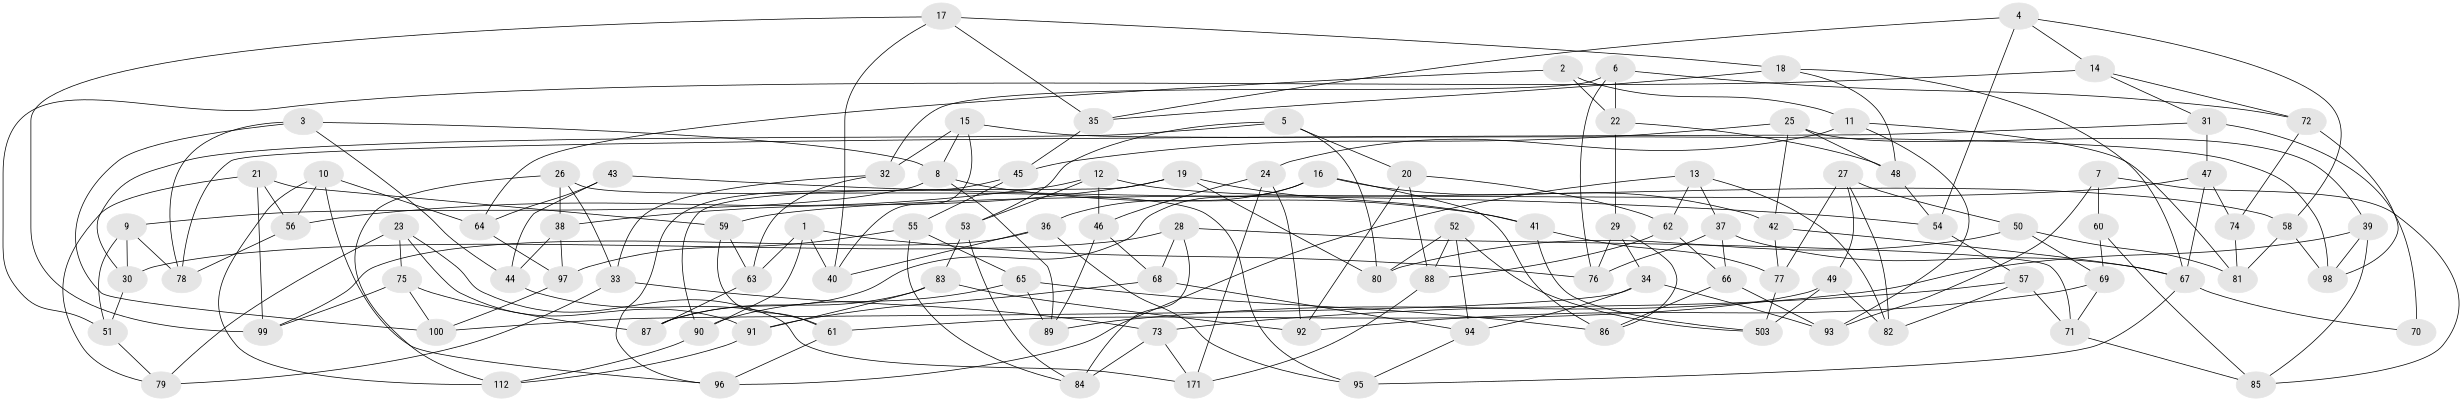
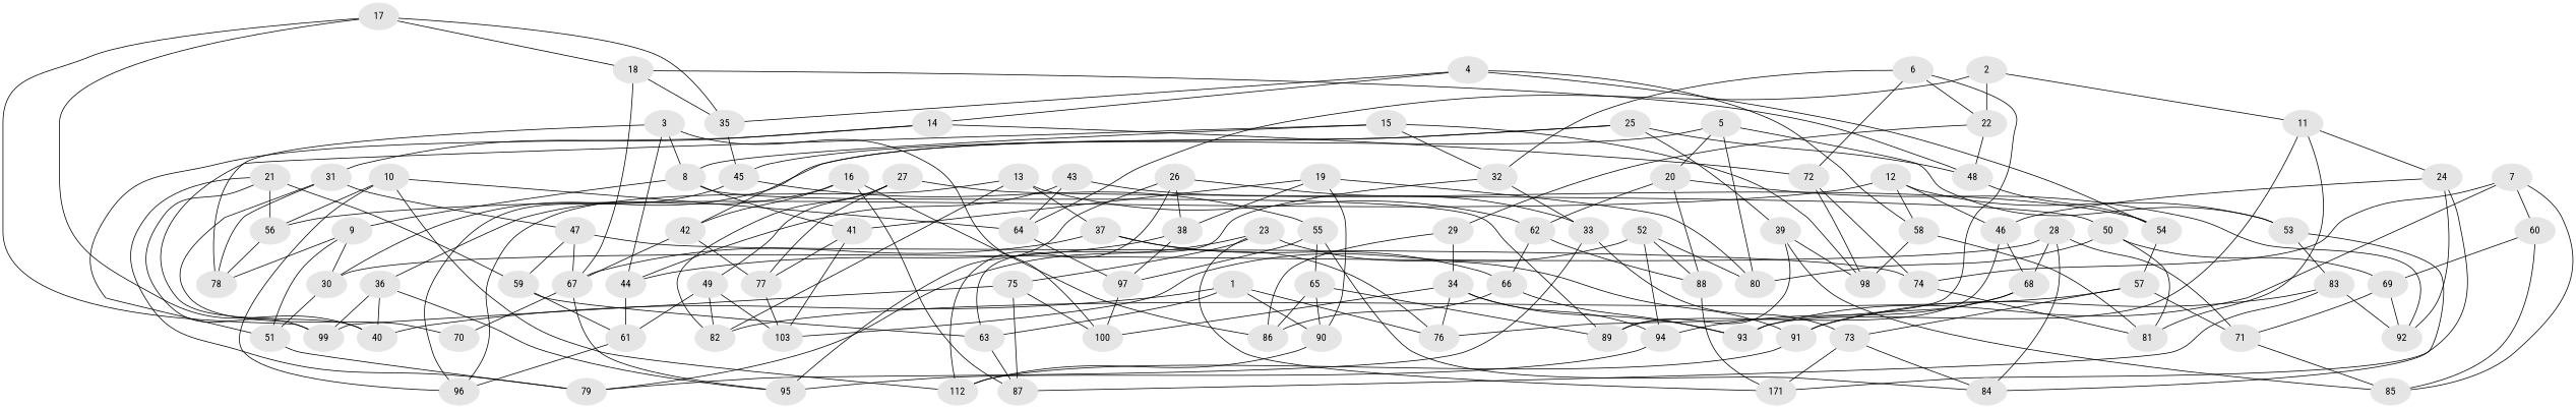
  graph {
    fontname="Roboto Condensed"
    node [color=gray90 fontname="Roboto Condensed" style=filled]
    edge [fontname="Roboto Condensed"]
    1
    40
    63
    76
    90
    87
    n7 [label=112]
    2
    11
    22
    64
    93
    24
    81
    48
    29
    97
    3
    8
    44
    78
    100
    9
    41
    89
    61
    4
    14
    35
    54
    58
    72
    51
    31
    45
    57
    98
    5
    20
    30
    53
    80
    62
    88
    92
    84
    83
    6
    32
    33
    74
    7
    60
    85
    69
    77
-   103 [label=503]
+   103
    79
    10
    56
    96
    46
    n63 [label=171]
    12
    68
    13
    37
    82
    66
    67
    70
    47
    15
    43
    16
    36
    42
    86
    99
    95
    17
    18
    19
    38
    21
    59
    34
    23
    75
    91
    25
    39
    55
    26
    73
    27
    49
    50
    28
    71
    94
    65
    52
    1 -- 40
    1 -- 63
    1 -- 76
    1 -- 90
    63 -- 87
    90 -- n7
    2 -- 11
    2 -- 22
    2 -- 64
    11 -- 93
    11 -- 24
    11 -- 81
    22 -- 48
    22 -- 29
    64 -- 97
    24 -- 92
    24 -- 46
    24 -- n63
    48 -- 54
-   29 -- 76
+   34 -- 76
    29 -- 86
    29 -- 34
    97 -- 100
    3 -- 8
    3 -- 44
    3 -- 78
    3 -- 100
    8 -- 9
    8 -- 41
    8 -- 89
    44 -- 61
    9 -- 78
    9 -- 51
    9 -- 30
    41 -- 77
    41 -- 103
    61 -- 96
    4 -- 14
    4 -- 35
    4 -- 54
    4 -- 58
    14 -- 72
    14 -- 51
    14 -- 31
    35 -- 45
    54 -- 57
    58 -- 81
    58 -- 98
    72 -- 98
    72 -- 74
    51 -- 79
    31 -- 78
    31 -- 70
    31 -- 47
    45 -- 96
    45 -- 55
    57 -- 82
    57 -- 73
    57 -- 71
    5 -- 20
    5 -- 30
    5 -- 53
    5 -- 80
    20 -- 62
    20 -- 88
    20 -- 92
    30 -- 51
    53 -- 84
    53 -- 83
    62 -- 88
    62 -- 66
    88 -- n63
    83 -- 87
    83 -- 92
    83 -- 91
    6 -- 76
    6 -- 22
    6 -- 72
    6 -- 32
    32 -- 63
    32 -- 33
    33 -- 79
    33 -- 73
    74 -- 81
    7 -- 93
+   7 -- 74
    7 -- 60
    7 -- 85
    60 -- 85
    60 -- 69
    69 -- 92
    69 -- 71
    77 -- 103
    10 -- n7
    10 -- 64
    10 -- 56
    10 -- 96
    56 -- 78
    46 -- 89
    46 -- 68
    12 -- 58
    12 -- 53
    12 -- 56
    12 -- 46
    68 -- 91
    68 -- 94
    13 -- 62
    13 -- 96
    13 -- 37
    13 -- 82
    37 -- 76
    37 -- 66
    37 -- 67
    66 -- 93
    66 -- 86
    67 -- 70
    67 -- 95
    47 -- 74
    47 -- 67
    47 -- 59
    15 -- 40
    15 -- 8
    15 -- 98
    15 -- 32
    43 -- 64
    43 -- 44
    43 -- 54
    16 -- 87
    16 -- 36
    16 -- 42
    16 -- 86
    36 -- 40
    36 -- 99
    36 -- 95
    42 -- 77
    42 -- 67
    17 -- 40
    17 -- 35
    17 -- 99
    17 -- 18
    18 -- 48
    18 -- 35
    18 -- 67
    19 -- 90
    19 -- 41
    19 -- 80
    19 -- 38
    38 -- 97
    38 -- 44
    21 -- 79
    21 -- 56
    21 -- 99
    21 -- 59
    59 -- 63
    59 -- 61
    34 -- 93
    34 -- 100
    34 -- 94
    23 -- 79
    23 -- n63
    23 -- 75
    23 -- 91
    75 -- 87
    75 -- 100
    75 -- 99
    91 -- n7
    25 -- 48
    25 -- 45
    25 -- 42
    25 -- 39
    39 -- 89
    39 -- 98
    39 -- 85
    55 -- 97
    55 -- 84
    55 -- 65
    26 -- n7
    26 -- 33
    26 -- 95
    26 -- 38
    73 -- 84
    73 -- n63
    27 -- 77
    27 -- 82
    27 -- 49
    27 -- 50
    49 -- 61
    49 -- 103
    49 -- 82
    50 -- 81
    50 -- 80
    50 -- 69
    28 -- 30
    28 -- 84
    28 -- 68
    28 -- 71
    71 -- 85
    94 -- 95
    65 -- 90
    65 -- 89
    65 -- 86
    52 -- 80
    52 -- 88
    52 -- 103
    52 -- 94
  }
